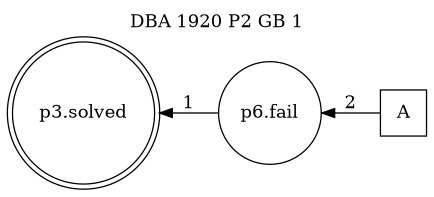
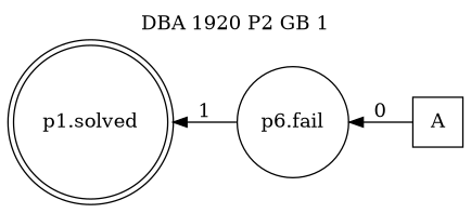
  digraph {
    label=" DBA 1920 P2 GB 1 "
    labelloc=tl
    rankdir=RL
    n1 [label=A shape=square]
    n2 [label="p6.fail" shape=circle]
-   n3 [label="p3.solved" shape=doublecircle]
-   n1 -> n2 [label=2]
+   n3 [label="p1.solved" shape=doublecircle]
+   n1 -> n2 [label=0]
    n2 -> n3 [label=1]
  }
